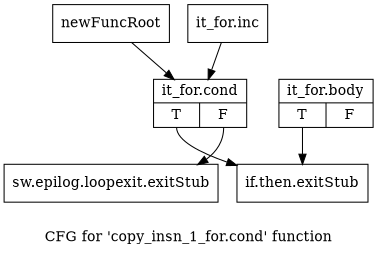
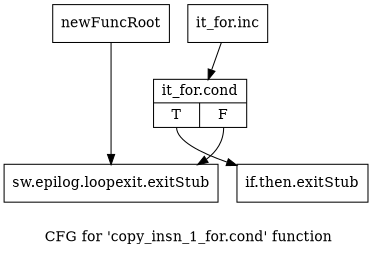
  digraph {
    label="CFG for 'copy_insn_1_for.cond' function"
    node [shape=record]
    n1 [label="{newFuncRoot}"]
    n2 [label="{it_for.cond|{<s0>T|<s1>F}}"]
    n3 [label="{sw.epilog.loopexit.exitStub}"]
    n4 [label="{if.then.exitStub}"]
-   n5 [label="{it_for.body|{<s0>T|<s1>F}}"]
    n6 [label="{it_for.inc}"]
-   n1 -> n2
+   n1 -> n3
    n2 -> n3 [tailport=s1]
    n2 -> n4 [tailport=s0]
-   n5 -> n4 [tailport=s0]
    n6 -> n2
  }
